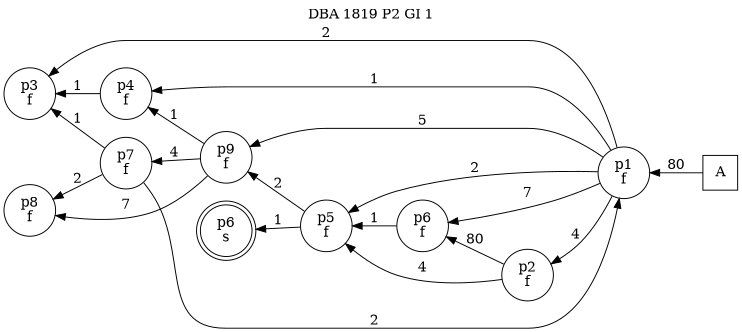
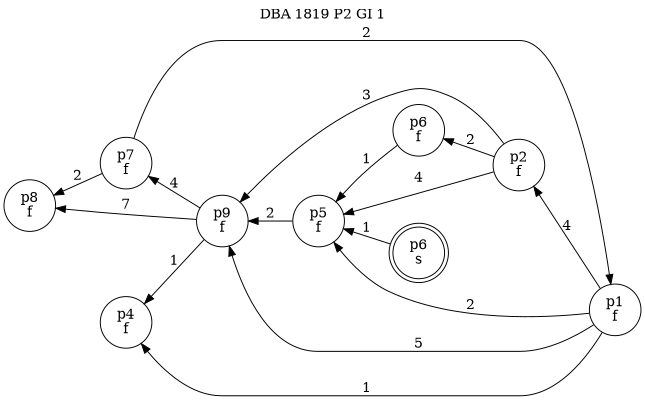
  digraph {
    label=" DBA 1819 P2 GI 1 "
    labelloc=tl
    rankdir=RL
    node [shape=circle]
-   n1 [label=A shape=square]
    n2 [label="p1\nf"]
    n3 [label="p2\nf"]
    n4 [label="p6\nf"]
    n5 [label="p5\nf"]
    n6 [label="p9\nf"]
-   n7 [label="p3\nf"]
    n8 [label="p4\nf"]
    n9 [label="p6\ns" shape=doublecircle]
    n10 [label="p7\nf"]
    n11 [label="p8\nf"]
-   n1 -> n2 [label=80]
    n2 -> n3 [label=4]
-   n2 -> n4 [label=7]
    n2 -> n5 [label=2]
    n2 -> n6 [label=5]
-   n2 -> n7 [label=2]
    n2 -> n8 [label=1]
-   n3 -> n4 [label=80]
+   n3 -> n4 [label=2]
    n3 -> n5 [label=4]
+   n3 -> n6 [label=3]
    n4 -> n5 [label=1]
    n5 -> n6 [label=2]
-   n5 -> n9 [label=1]
+   n9 -> n5 [label=1]
    n6 -> n8 [label=1]
    n6 -> n10 [label=4]
    n6 -> n11 [label=7]
-   n8 -> n7 [label=1]
    n10 -> n2 [label=2]
-   n10 -> n7 [label=1]
    n10 -> n11 [label=2]
  }
